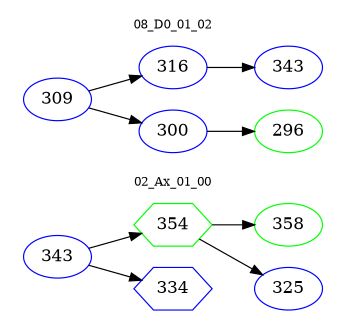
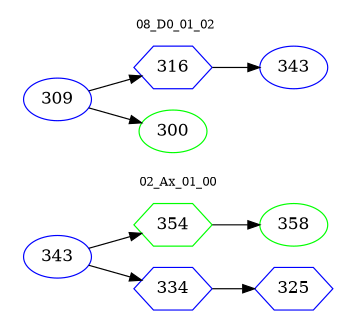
  digraph {
    rankdir=LR
    node [color=blue shape=ellipse]
    edge [color=black]
    n1 [label=343]
    n2 [label=334 shape=hexagon]
    n3 [color=green label=354 shape=hexagon]
-   n4 [label=325]
+   n4 [label=325 shape=hexagon]
    n5 [color=green label=358]
    n6 [label=309]
-   n7 [label=300]
-   n8 [label=316]
-   n9 [color=green label=296]
+   n7 [color=green label=300]
+   n8 [label=316 shape=hexagon]
    n10 [label=343]
    subgraph cluster_1 {
      color=white
      fontsize=10
      label="02_Ax_01_00"
      n1
      n2
      n3
      n4
      n5
    }
    subgraph cluster_2 {
      color=white
      fontsize=10
      label="08_D0_01_02"
      n6
      n7
      n8
-     n9
      n10
    }
    n1 -> n2
    n1 -> n3
-   n3 -> n4
+   n2 -> n4
    n3 -> n5
    n6 -> n7
    n6 -> n8
-   n7 -> n9
    n8 -> n10
  }
